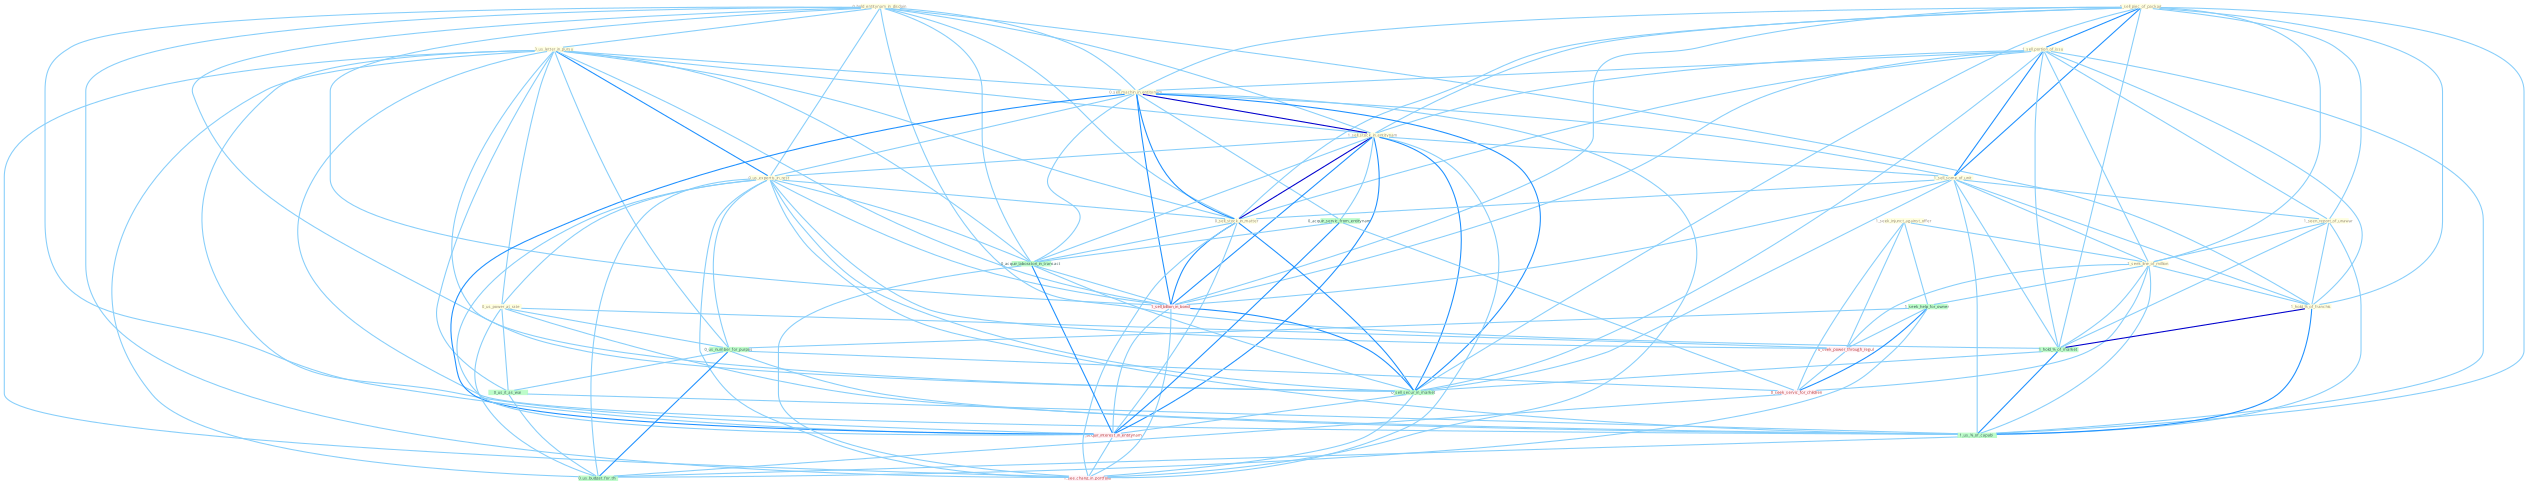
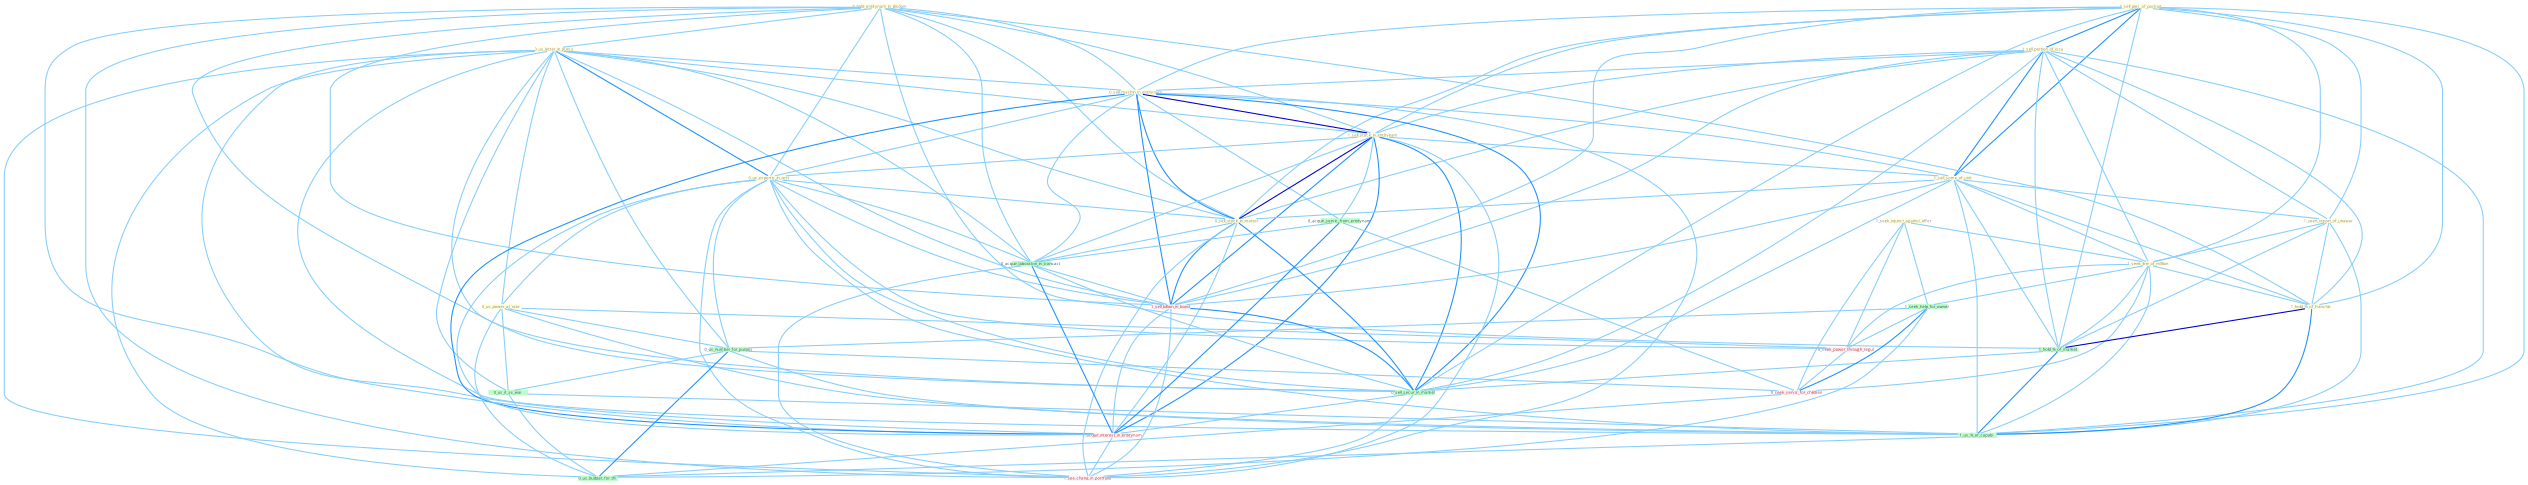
  graph {
    fontname="Open Sans"
    node [color="#ffffe0" fixedsize=true fontcolor="#8b7d6b" fontname="Open Sans" fontsize=4 shape=polygon style=filled]
    edge [color="#87cefa" fontname="Open Sans" w=1]
    "1_sell_piec_of_packag " [height=.06 width=.5]
    "1_sell_portion_of_issu " [height=.06 width=.5]
    "0_hold_entitynam_in_disdain " [height=.06 width=.5]
    "0_us_letter_in_pursu " [height=.06 width=.5]
    "0_sell_machin_in_entitynam " [height=.06 width=.5]
    "1_sell_stock_in_entitynam " [height=.06 width=.5]
    "1_seek_injunct_against_offer " [height=.06 width=.5]
    "0_us_expertis_in_rest " [height=.06 width=.5]
    "1_sell_some_of_unit " [height=.06 width=.5]
    "1_seen_report_of_unawar " [height=.06 width=.5]
    "1_seek_line_of_million " [height=.06 width=.5]
    "1_hold_%_of_franchis " [height=.06 width=.5]
    "0_sell_stock_in_matter " [height=.06 width=.5]
    "0_us_power_at_rate " [height=.06 width=.5]
    "0_seek_power_through_regul " [color="#fff0f5" fontcolor="#b22222" height=.06 width=.5]
    "1_sell_billion_in_bond " [color="#fff0f5" fontcolor="#b22222" height=.06 width=.5]
    "1_acquir_interest_in_entitynam " [color="#fff0f5" fontcolor="#b22222" height=.06 width=.5]
    "0_seek_servic_for_children " [color="#fff0f5" fontcolor="#b22222" height=.06 width=.5]
    "1_see_chang_in_portfolio " [color="#fff0f5" fontcolor="#b22222" height=.06 width=.5]
    "1_hold_%_of_market " [color="#BDFCC9" fontcolor="#2f4f4f" height=.06 width=.5]
    "1_us_%_of_capabl " [color="#BDFCC9" fontcolor="#2f4f4f" height=.06 width=.5]
    "0_sell_secur_in_market " [color="#BDFCC9" fontcolor="#2f4f4f" height=.06 width=.5]
    "0_acquir_laboratori_in_transact " [color="#BDFCC9" fontcolor="#2f4f4f" height=.06 width=.5]
    "0_us_number_for_purpos " [color="#BDFCC9" fontcolor="#2f4f4f" height=.06 width=.5]
    "0_us_it_as_wai " [color="#BDFCC9" fontcolor="#2f4f4f" height=.06 width=.5]
    "0_us_budget_for_thi " [color="#BDFCC9" fontcolor="#2f4f4f" height=.06 width=.5]
    "0_acquir_servic_from_entitynam " [color="#BDFCC9" fontcolor="#2f4f4f" height=.06 width=.5]
    "1_seek_help_for_owner " [color="#BDFCC9" fontcolor="#2f4f4f" height=.06 width=.5]
    subgraph sub_1 {
      "1_sell_piec_of_packag "
      "1_sell_portion_of_issu "
      "0_hold_entitynam_in_disdain "
      "0_us_letter_in_pursu "
      "0_sell_machin_in_entitynam "
      "1_sell_stock_in_entitynam "
      "1_seek_injunct_against_offer "
      "0_us_expertis_in_rest "
      "1_sell_some_of_unit "
      "1_seen_report_of_unawar "
      "1_seek_line_of_million "
      "1_hold_%_of_franchis "
      "0_sell_stock_in_matter "
      "0_us_power_at_rate "
    }
    subgraph sub_2 {
      "0_seek_power_through_regul "
      "1_sell_billion_in_bond "
      "1_acquir_interest_in_entitynam "
      "0_seek_servic_for_children "
      "1_see_chang_in_portfolio "
    }
    "1_sell_piec_of_packag " -- "1_sell_portion_of_issu " [color="#1e90ff" w=2]
    "1_sell_piec_of_packag " -- "0_sell_machin_in_entitynam "
    "1_sell_piec_of_packag " -- "1_sell_stock_in_entitynam "
    "1_sell_piec_of_packag " -- "1_sell_some_of_unit " [color="#1e90ff" w=2]
    "1_sell_piec_of_packag " -- "1_seen_report_of_unawar "
    "1_sell_piec_of_packag " -- "1_seek_line_of_million "
    "1_sell_piec_of_packag " -- "1_hold_%_of_franchis "
    "1_sell_piec_of_packag " -- "0_sell_stock_in_matter "
    "1_sell_piec_of_packag " -- "1_sell_billion_in_bond "
    "1_sell_piec_of_packag " -- "1_hold_%_of_market "
    "1_sell_piec_of_packag " -- "1_us_%_of_capabl "
    "1_sell_piec_of_packag " -- "0_sell_secur_in_market "
    "1_sell_portion_of_issu " -- "0_sell_machin_in_entitynam "
    "1_sell_portion_of_issu " -- "1_sell_stock_in_entitynam "
    "1_sell_portion_of_issu " -- "1_sell_some_of_unit " [color="#1e90ff" w=2]
    "1_sell_portion_of_issu " -- "1_seen_report_of_unawar "
    "1_sell_portion_of_issu " -- "1_seek_line_of_million "
    "1_sell_portion_of_issu " -- "1_hold_%_of_franchis "
    "1_sell_portion_of_issu " -- "0_sell_stock_in_matter "
    "1_sell_portion_of_issu " -- "1_sell_billion_in_bond "
    "1_sell_portion_of_issu " -- "1_hold_%_of_market "
    "1_sell_portion_of_issu " -- "1_us_%_of_capabl "
    "1_sell_portion_of_issu " -- "0_sell_secur_in_market "
    "0_hold_entitynam_in_disdain " -- "0_us_letter_in_pursu "
    "0_hold_entitynam_in_disdain " -- "0_sell_machin_in_entitynam "
    "0_hold_entitynam_in_disdain " -- "1_sell_stock_in_entitynam "
    "0_hold_entitynam_in_disdain " -- "0_us_expertis_in_rest "
    "0_hold_entitynam_in_disdain " -- "1_hold_%_of_franchis "
    "0_hold_entitynam_in_disdain " -- "0_sell_stock_in_matter "
    "0_hold_entitynam_in_disdain " -- "1_sell_billion_in_bond "
    "0_hold_entitynam_in_disdain " -- "1_acquir_interest_in_entitynam "
    "0_hold_entitynam_in_disdain " -- "1_see_chang_in_portfolio "
    "0_hold_entitynam_in_disdain " -- "1_hold_%_of_market "
    "0_hold_entitynam_in_disdain " -- "0_sell_secur_in_market "
    "0_hold_entitynam_in_disdain " -- "0_acquir_laboratori_in_transact "
    "0_us_letter_in_pursu " -- "0_sell_machin_in_entitynam "
    "0_us_letter_in_pursu " -- "1_sell_stock_in_entitynam "
    "0_us_letter_in_pursu " -- "0_us_expertis_in_rest " [color="#1e90ff" w=2]
    "0_us_letter_in_pursu " -- "0_sell_stock_in_matter "
    "0_us_letter_in_pursu " -- "0_us_power_at_rate "
    "0_us_letter_in_pursu " -- "1_sell_billion_in_bond "
    "0_us_letter_in_pursu " -- "1_acquir_interest_in_entitynam "
    "0_us_letter_in_pursu " -- "1_see_chang_in_portfolio "
    "0_us_letter_in_pursu " -- "1_us_%_of_capabl "
    "0_us_letter_in_pursu " -- "0_sell_secur_in_market "
    "0_us_letter_in_pursu " -- "0_acquir_laboratori_in_transact "
    "0_us_letter_in_pursu " -- "0_us_number_for_purpos "
    "0_us_letter_in_pursu " -- "0_us_it_as_wai "
    "0_us_letter_in_pursu " -- "0_us_budget_for_thi "
    "0_sell_machin_in_entitynam " -- "1_sell_stock_in_entitynam " [color="#0000cd" w=3]
    "0_sell_machin_in_entitynam " -- "0_us_expertis_in_rest "
    "0_sell_machin_in_entitynam " -- "1_sell_some_of_unit "
    "0_sell_machin_in_entitynam " -- "0_sell_stock_in_matter " [color="#1e90ff" w=2]
    "0_sell_machin_in_entitynam " -- "1_sell_billion_in_bond " [color="#1e90ff" w=2]
    "0_sell_machin_in_entitynam " -- "1_acquir_interest_in_entitynam " [color="#1e90ff" w=2]
    "0_sell_machin_in_entitynam " -- "1_see_chang_in_portfolio "
    "0_sell_machin_in_entitynam " -- "0_sell_secur_in_market " [color="#1e90ff" w=2]
    "0_sell_machin_in_entitynam " -- "0_acquir_laboratori_in_transact "
    "0_sell_machin_in_entitynam " -- "0_acquir_servic_from_entitynam "
    "1_sell_stock_in_entitynam " -- "0_us_expertis_in_rest "
    "1_sell_stock_in_entitynam " -- "1_sell_some_of_unit "
    "1_sell_stock_in_entitynam " -- "0_sell_stock_in_matter " [color="#0000cd" w=3]
    "1_sell_stock_in_entitynam " -- "1_sell_billion_in_bond " [color="#1e90ff" w=2]
    "1_sell_stock_in_entitynam " -- "1_acquir_interest_in_entitynam " [color="#1e90ff" w=2]
    "1_sell_stock_in_entitynam " -- "1_see_chang_in_portfolio "
    "1_sell_stock_in_entitynam " -- "0_sell_secur_in_market " [color="#1e90ff" w=2]
    "1_sell_stock_in_entitynam " -- "0_acquir_laboratori_in_transact "
    "1_sell_stock_in_entitynam " -- "0_acquir_servic_from_entitynam "
    "1_seek_injunct_against_offer " -- "1_seek_line_of_million "
    "1_seek_injunct_against_offer " -- "0_seek_power_through_regul "
    "1_seek_injunct_against_offer " -- "0_seek_servic_for_children "
    "1_seek_injunct_against_offer " -- "1_seek_help_for_owner "
    "0_us_expertis_in_rest " -- "0_sell_stock_in_matter "
    "0_us_expertis_in_rest " -- "0_us_power_at_rate "
    "0_us_expertis_in_rest " -- "0_seek_power_through_regul "
    "0_us_expertis_in_rest " -- "1_sell_billion_in_bond "
    "0_us_expertis_in_rest " -- "1_acquir_interest_in_entitynam "
    "0_us_expertis_in_rest " -- "1_see_chang_in_portfolio "
    "0_us_expertis_in_rest " -- "1_us_%_of_capabl "
    "0_us_expertis_in_rest " -- "0_sell_secur_in_market "
    "0_us_expertis_in_rest " -- "0_acquir_laboratori_in_transact "
    "0_us_expertis_in_rest " -- "0_us_number_for_purpos "
-   "0_us_expertis_in_rest " -- "0_us_budget_for_thi "
    "1_sell_some_of_unit " -- "1_seen_report_of_unawar "
    "1_sell_some_of_unit " -- "1_seek_line_of_million "
    "1_sell_some_of_unit " -- "1_hold_%_of_franchis "
    "1_sell_some_of_unit " -- "0_sell_stock_in_matter "
    "1_sell_some_of_unit " -- "1_sell_billion_in_bond "
    "1_sell_some_of_unit " -- "1_hold_%_of_market "
    "1_sell_some_of_unit " -- "1_us_%_of_capabl "
    "1_sell_some_of_unit " -- "0_sell_secur_in_market "
    "1_seen_report_of_unawar " -- "1_seek_line_of_million "
    "1_seen_report_of_unawar " -- "1_hold_%_of_franchis "
    "1_seen_report_of_unawar " -- "1_hold_%_of_market "
    "1_seen_report_of_unawar " -- "1_us_%_of_capabl "
    "1_seek_line_of_million " -- "1_hold_%_of_franchis "
    "1_seek_line_of_million " -- "0_seek_power_through_regul "
    "1_seek_line_of_million " -- "0_seek_servic_for_children "
    "1_seek_line_of_million " -- "1_hold_%_of_market "
    "1_seek_line_of_million " -- "1_us_%_of_capabl "
    "1_seek_line_of_million " -- "1_seek_help_for_owner "
    "1_hold_%_of_franchis " -- "1_hold_%_of_market " [color="#0000cd" w=3]
    "1_hold_%_of_franchis " -- "1_us_%_of_capabl " [color="#1e90ff" w=2]
    "0_sell_stock_in_matter " -- "1_sell_billion_in_bond " [color="#1e90ff" w=2]
    "0_sell_stock_in_matter " -- "1_acquir_interest_in_entitynam "
    "0_sell_stock_in_matter " -- "1_see_chang_in_portfolio "
    "0_sell_stock_in_matter " -- "0_sell_secur_in_market " [color="#1e90ff" w=2]
    "0_sell_stock_in_matter " -- "0_acquir_laboratori_in_transact "
    "0_us_power_at_rate " -- "0_seek_power_through_regul "
    "0_us_power_at_rate " -- "1_us_%_of_capabl "
    "0_us_power_at_rate " -- "0_us_number_for_purpos "
    "0_us_power_at_rate " -- "0_us_it_as_wai "
    "0_us_power_at_rate " -- "0_us_budget_for_thi "
    "0_seek_power_through_regul " -- "0_seek_servic_for_children "
    "1_sell_billion_in_bond " -- "1_acquir_interest_in_entitynam "
    "1_sell_billion_in_bond " -- "1_see_chang_in_portfolio "
    "1_sell_billion_in_bond " -- "0_sell_secur_in_market " [color="#1e90ff" w=2]
    "1_acquir_interest_in_entitynam " -- "1_see_chang_in_portfolio "
    "0_seek_servic_for_children " -- "0_us_budget_for_thi "
    "1_hold_%_of_market " -- "1_us_%_of_capabl " [color="#1e90ff" w=2]
    "1_hold_%_of_market " -- "0_sell_secur_in_market "
    "1_us_%_of_capabl " -- "0_us_budget_for_thi "
    "0_sell_secur_in_market " -- "1_acquir_interest_in_entitynam "
    "0_sell_secur_in_market " -- "1_see_chang_in_portfolio "
    "0_acquir_laboratori_in_transact " -- "1_sell_billion_in_bond "
    "0_acquir_laboratori_in_transact " -- "1_acquir_interest_in_entitynam " [color="#1e90ff" w=2]
    "0_acquir_laboratori_in_transact " -- "1_see_chang_in_portfolio "
    "0_acquir_laboratori_in_transact " -- "0_sell_secur_in_market "
    "0_us_number_for_purpos " -- "0_seek_servic_for_children "
    "0_us_number_for_purpos " -- "1_us_%_of_capabl "
    "0_us_number_for_purpos " -- "0_us_it_as_wai "
    "0_us_number_for_purpos " -- "0_us_budget_for_thi " [color="#1e90ff" w=2]
    "0_us_it_as_wai " -- "1_us_%_of_capabl "
    "0_us_it_as_wai " -- "0_us_budget_for_thi "
    "0_acquir_servic_from_entitynam " -- "1_acquir_interest_in_entitynam " [color="#1e90ff" w=2]
    "0_acquir_servic_from_entitynam " -- "0_seek_servic_for_children "
    "0_acquir_servic_from_entitynam " -- "0_acquir_laboratori_in_transact "
    "1_seek_help_for_owner " -- "0_seek_power_through_regul "
    "1_seek_help_for_owner " -- "0_seek_servic_for_children " [color="#1e90ff" w=2]
    "1_seek_help_for_owner " -- "0_us_number_for_purpos "
    "1_seek_help_for_owner " -- "0_us_budget_for_thi "
  }
